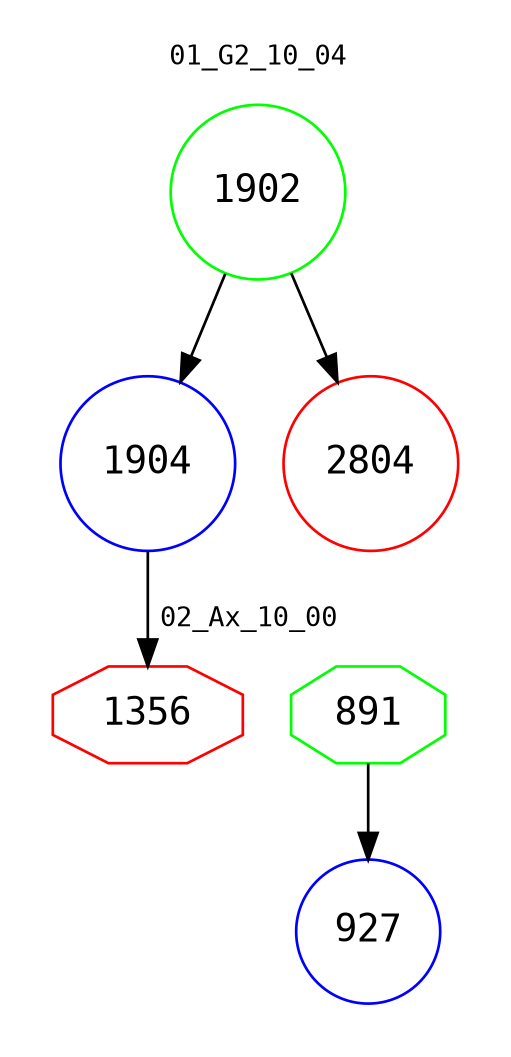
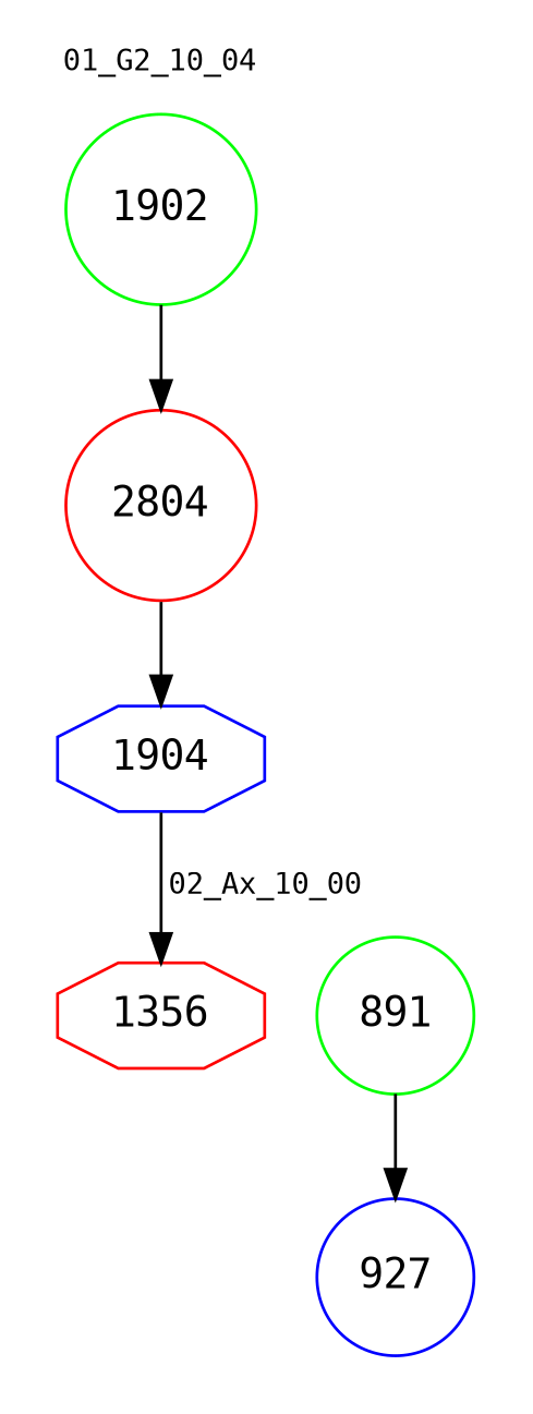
  digraph {
    fontname="DejaVu Sans Mono"
    node [color=green fontname="DejaVu Sans Mono" shape=circle]
    edge [color=black fontname="DejaVu Sans Mono"]
-   n1 [label=891 shape=octagon]
+   n1 [label=891]
    n2 [color=blue label=927]
    n3 [color=red label=1356 shape=octagon]
    n4 [label=1902]
-   n5 [color=blue label=1904]
+   n5 [color=blue label=1904 shape=octagon]
    n6 [color=red label=2804]
    subgraph cluster_1 {
      color=white
      fontsize=10
      label="02_Ax_10_00"
      n1
      n2
      n3
    }
    subgraph cluster_2 {
      color=white
      fontsize=10
      label="01_G2_10_04"
      n4
      n5
      n6
    }
    n1 -> n2
-   n4 -> n5
+   n6 -> n5
    n4 -> n6
    n5 -> n3
  }
